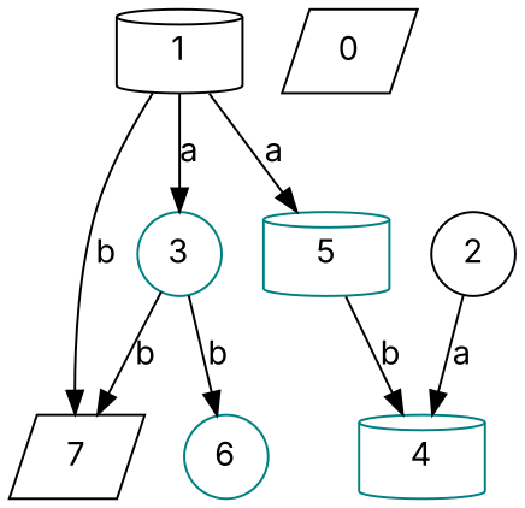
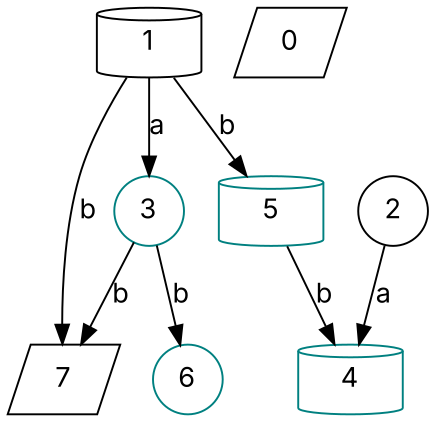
  strict digraph {
    fontname=Inter
    node [color=black fontname=Inter shape=circle]
    edge [fontname=Inter]
    7 [shape=parallelogram]
    3 [color=teal]
    6 [color=teal]
    0 [shape=parallelogram]
    1 [shape=cylinder]
    5 [color=teal shape=cylinder]
    4 [color=teal shape=cylinder]
    2
    3 -> 7 [label=b]
    3 -> 6 [label=b]
    1 -> 7 [label=b]
    1 -> 3 [label=a]
-   1 -> 5 [label=a]
+   1 -> 5 [label=b]
    5 -> 4 [label=b]
    2 -> 4 [label=a]
  }
